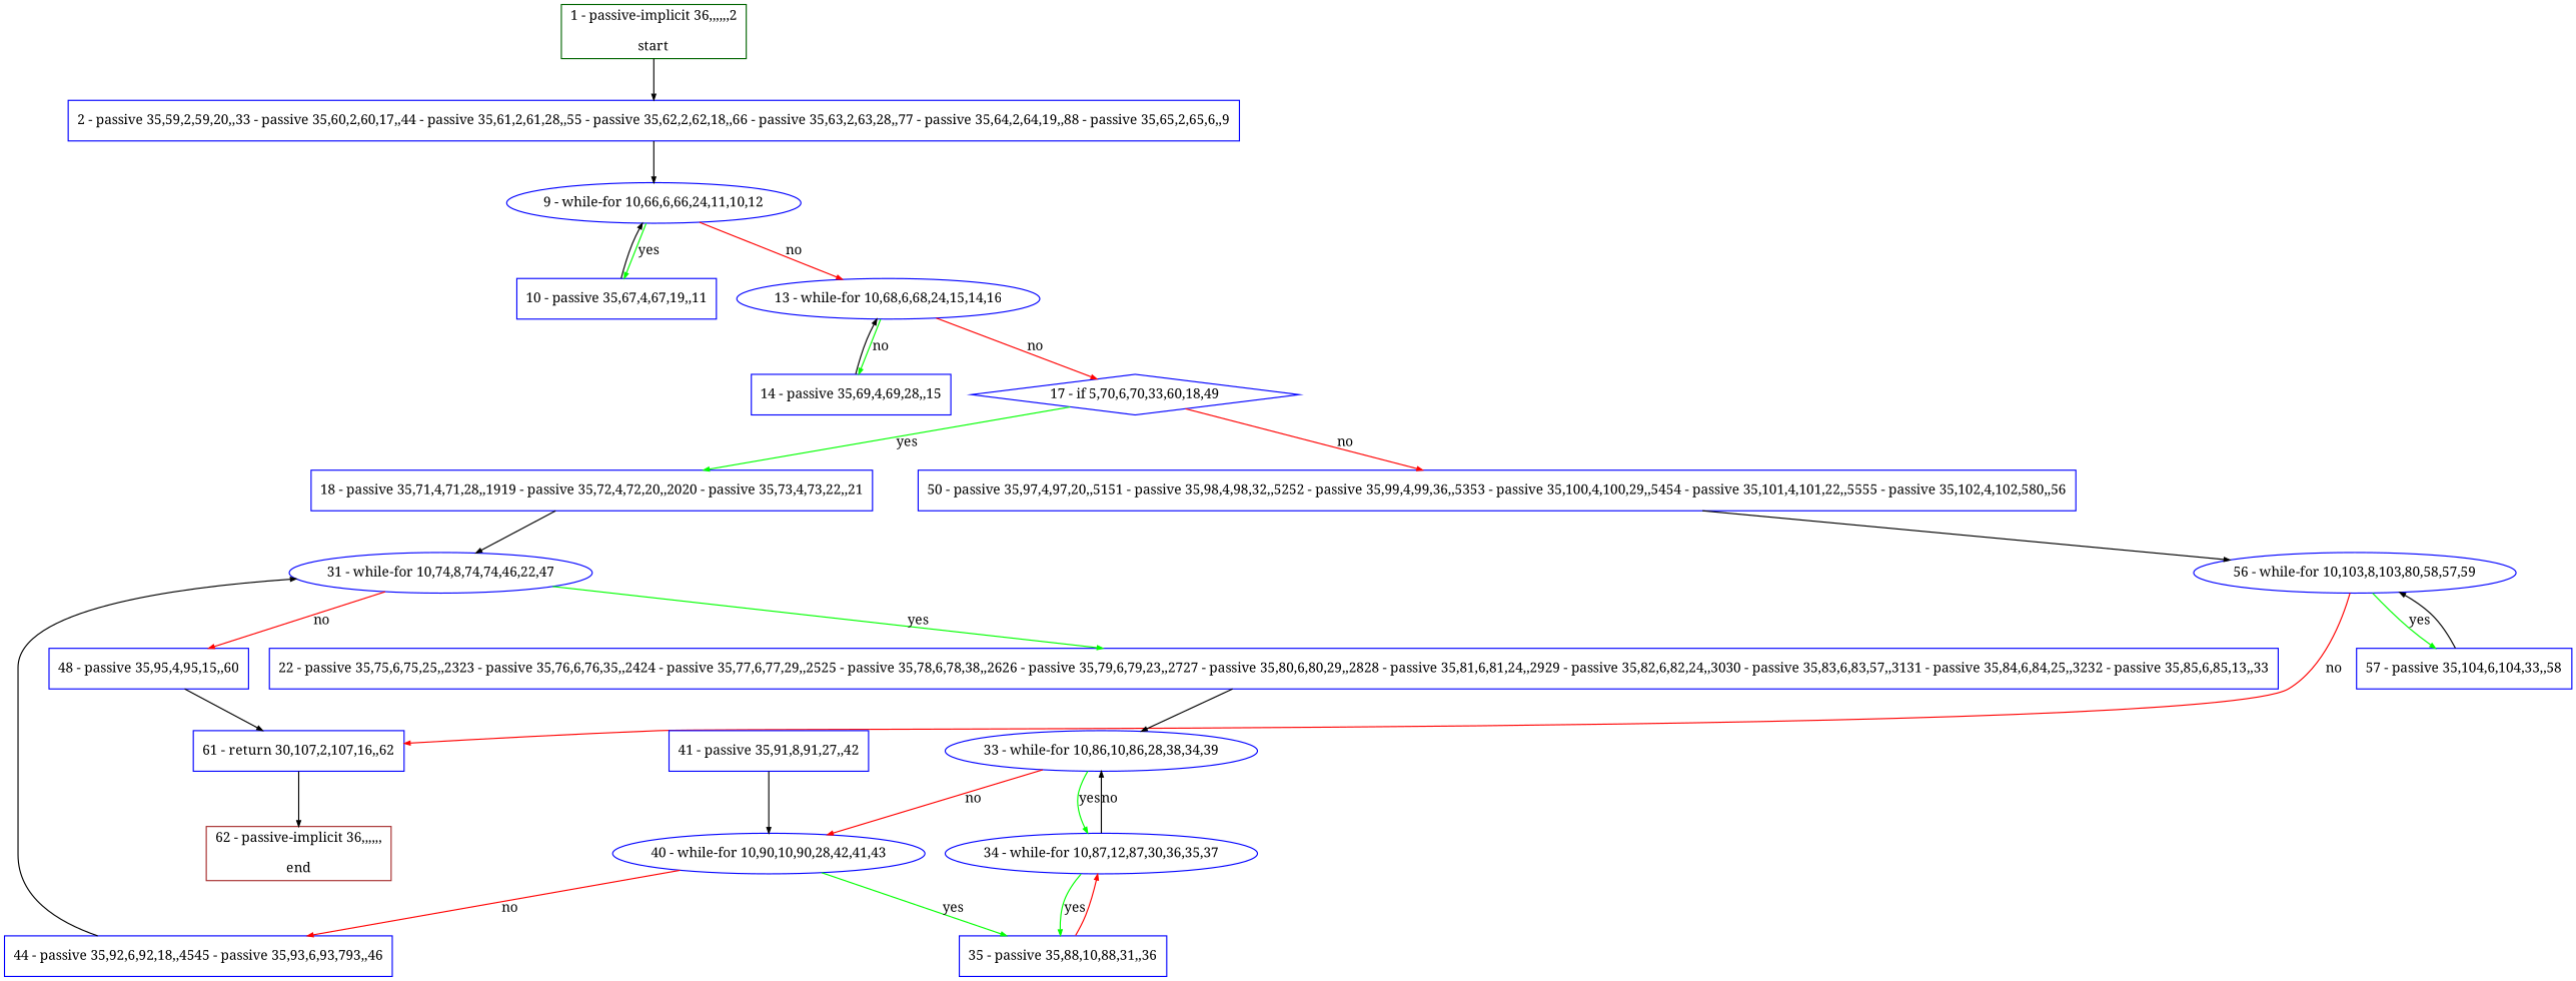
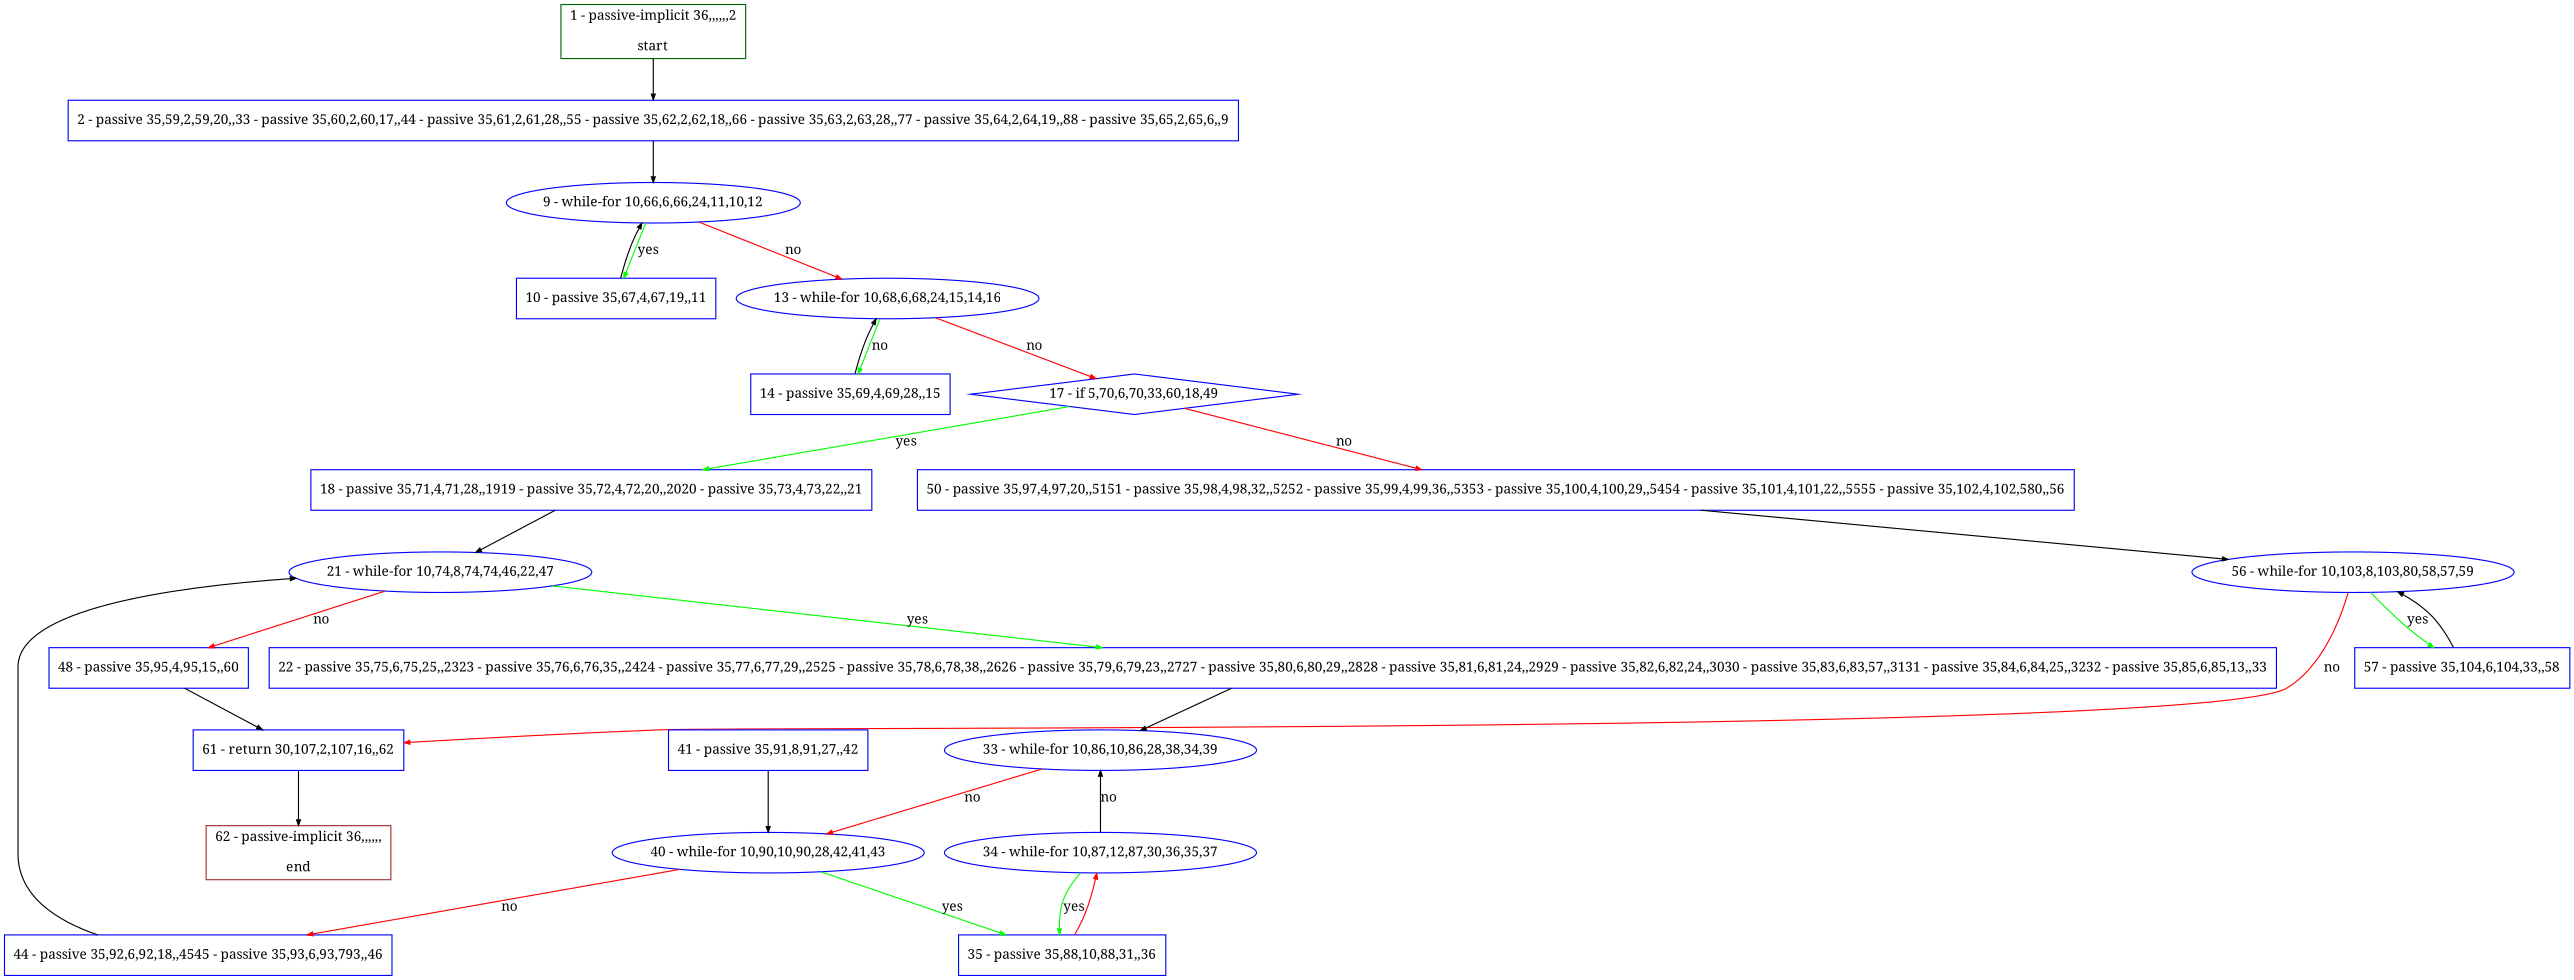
  digraph {
    bgcolor=white
    compound=true
    fillcolor="#FFFFCC"
    fontname="Noto Serif"
    fontsize=12
    pack=true
    packmode=clust
    style="rounded,filled"
    node [color="#0000ff" compound=true fillcolor="#ffffff" fixedsize=false fontname="Noto Serif" fontsize=12 node_initialized=no shape=box style=filled]
    edge [arrowhead=normal arrowsize=0.5 arrowtail=none color="#000000" compound=true dir=forward fontcolor=black fontname="Noto Serif" fontsize=12]
    n1 [label="2 - passive 35,59,2,59,20,,33 - passive 35,60,2,60,17,,44 - passive 35,61,2,61,28,,55 - passive 35,62,2,62,18,,66 - passive 35,63,2,63,28,,77 - passive 35,64,2,64,19,,88 - passive 35,65,2,65,6,,9"]
    n2 [label="9 - while-for 10,66,6,66,24,11,10,12" shape=oval]
    n3 [label="10 - passive 35,67,4,67,19,,11"]
    n4 [label="13 - while-for 10,68,6,68,24,15,14,16" shape=oval]
    n5 [color="#006400" label="1 - passive-implicit 36,,,,,,2\n\nstart"]
    n6 [label="14 - passive 35,69,4,69,28,,15"]
    n7 [label="17 - if 5,70,6,70,33,60,18,49" shape=diamond]
    n8 [label="18 - passive 35,71,4,71,28,,1919 - passive 35,72,4,72,20,,2020 - passive 35,73,4,73,22,,21"]
    n9 [label="50 - passive 35,97,4,97,20,,5151 - passive 35,98,4,98,32,,5252 - passive 35,99,4,99,36,,5353 - passive 35,100,4,100,29,,5454 - passive 35,101,4,101,22,,5555 - passive 35,102,4,102,580,,56"]
-   n10 [label="31 - while-for 10,74,8,74,74,46,22,47" shape=oval]
+   n10 [label="21 - while-for 10,74,8,74,74,46,22,47" shape=oval]
    n11 [label="56 - while-for 10,103,8,103,80,58,57,59" shape=oval]
    n12 [label="22 - passive 35,75,6,75,25,,2323 - passive 35,76,6,76,35,,2424 - passive 35,77,6,77,29,,2525 - passive 35,78,6,78,38,,2626 - passive 35,79,6,79,23,,2727 - passive 35,80,6,80,29,,2828 - passive 35,81,6,81,24,,2929 - passive 35,82,6,82,24,,3030 - passive 35,83,6,83,57,,3131 - passive 35,84,6,84,25,,3232 - passive 35,85,6,85,13,,33"]
    n13 [label="48 - passive 35,95,4,95,15,,60"]
    n14 [label="61 - return 30,107,2,107,16,,62"]
    n15 [label="57 - passive 35,104,6,104,33,,58"]
    n16 [label="33 - while-for 10,86,10,86,28,38,34,39" shape=oval]
    n17 [label="34 - while-for 10,87,12,87,30,36,35,37" shape=oval]
    n18 [label="40 - while-for 10,90,10,90,28,42,41,43" shape=oval]
    n19 [color="#a52a2a" label="62 - passive-implicit 36,,,,,,\n\nend"]
    n20 [label="35 - passive 35,88,10,88,31,,36"]
    n21 [label="44 - passive 35,92,6,92,18,,4545 - passive 35,93,6,93,793,,46"]
    n22 [label="41 - passive 35,91,8,91,27,,42"]
    n1 -> n2
    n2 -> n3 [color="#00ff00" label=yes]
    n2 -> n4 [color="#ff0000" label=no]
    n3 -> n2
    n4 -> n6 [color="#00ff00" label=no]
    n4 -> n7 [color="#ff0000" label=no]
    n5 -> n1
    n6 -> n4
    n7 -> n8 [color="#00ff00" label=yes]
    n7 -> n9 [color="#ff0000" label=no]
    n8 -> n10
    n9 -> n11
    n10 -> n12 [color="#00ff00" label=yes]
    n10 -> n13 [color="#ff0000" label=no]
    n11 -> n14 [color="#ff0000" label=no]
    n11 -> n15 [color="#00ff00" label=yes]
    n12 -> n16
    n13 -> n14
    n14 -> n19
    n15 -> n11
-   n16 -> n17 [color="#00ff00" label=yes]
    n16 -> n18 [color="#ff0000" label=no]
    n17 -> n16 [label=no]
    n17 -> n20 [color="#00ff00" label=yes]
    n18 -> n20 [color="#00ff00" label=yes]
    n18 -> n21 [color="#ff0000" label=no]
    n20 -> n17 [color="#ff0000"]
    n21 -> n10
    n22 -> n18
  }
